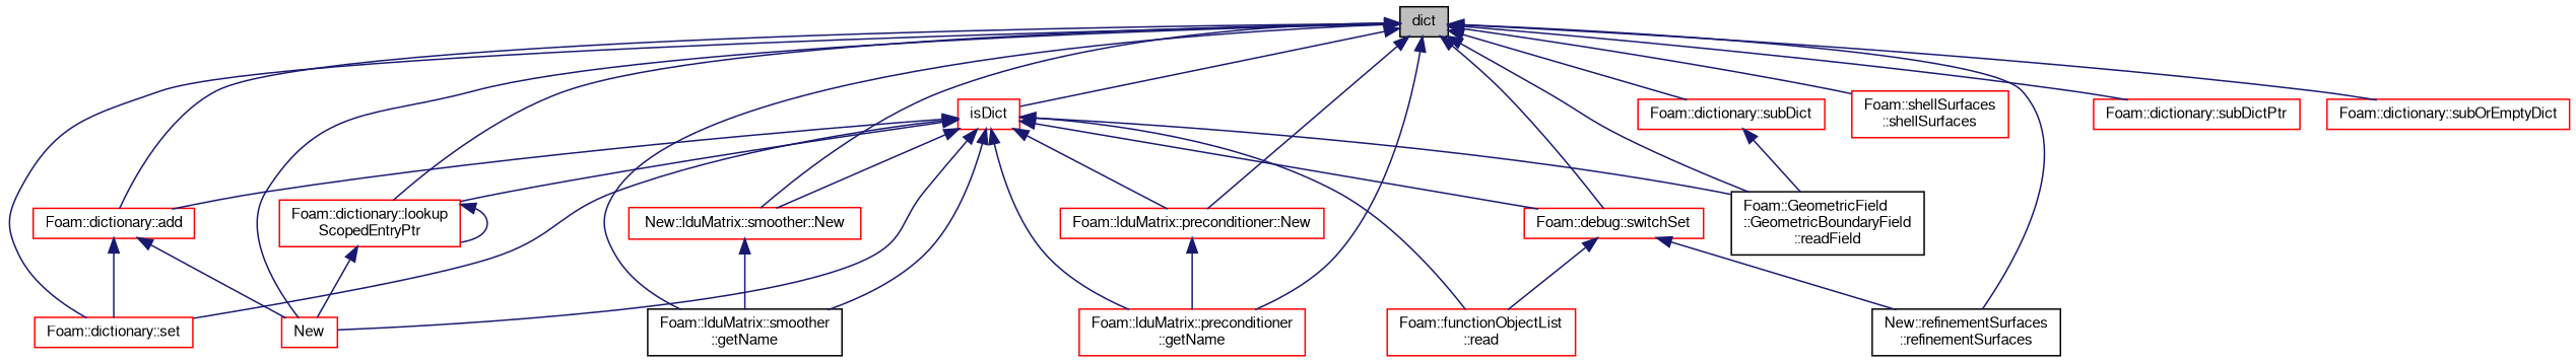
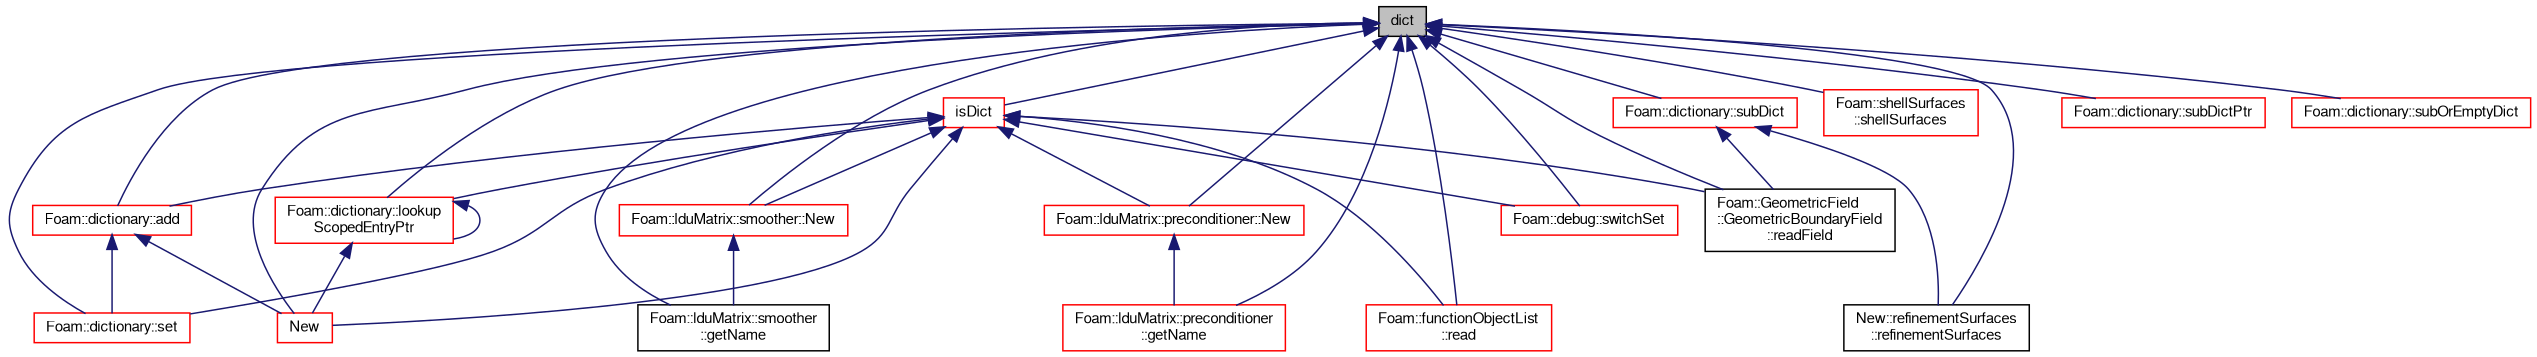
  digraph {
    rankdir=TB
    node [color=red fontname=FreeSans fontsize=10 shape=record]
    edge [color=midnightblue dir=back fontname=FreeSans fontsize=10 labelfontname=FreeSans labelfontsize=10 style=solid]
    n1 [color=black fillcolor=grey75 fontcolor=black height=0.2 label=dict style=filled width=0.4]
    n2 [height=0.2 label="Foam::dictionary::add" width=0.4]
    n3 [height=0.2 label=New width=0.4]
    n4 [height=0.2 label="Foam::dictionary::set" width=0.4]
    n5 [color=black height=0.2 label="Foam::lduMatrix::smoother\l::getName" width=0.4]
    n6 [height=0.2 label="Foam::lduMatrix::preconditioner\l::getName" width=0.4]
    n7 [height=0.2 label=isDict width=0.4]
    n8 [height=0.2 label="Foam::dictionary::lookup\lScopedEntryPtr" width=0.4]
-   n9 [height=0.2 label="New::lduMatrix::smoother::New" width=0.4]
+   n9 [height=0.2 label="Foam::lduMatrix::smoother::New" width=0.4]
    n10 [height=0.2 label="Foam::lduMatrix::preconditioner::New" width=0.4]
    n11 [height=0.2 label="Foam::functionObjectList\l::read" width=0.4]
    n12 [color=black height=0.2 label="Foam::GeometricField\l::GeometricBoundaryField\l::readField" width=0.4]
    n13 [height=0.2 label="Foam::debug::switchSet" width=0.4]
    n14 [color=black height=0.2 label="New::refinementSurfaces\l::refinementSurfaces" width=0.4]
    n15 [height=0.2 label="Foam::shellSurfaces\l::shellSurfaces" width=0.4]
    n16 [height=0.2 label="Foam::dictionary::subDict" width=0.4]
    n17 [height=0.2 label="Foam::dictionary::subDictPtr" width=0.4]
    n18 [height=0.2 label="Foam::dictionary::subOrEmptyDict" width=0.4]
    n1 -> n2
    n1 -> n3
    n1 -> n4
    n1 -> n5
    n1 -> n6
    n1 -> n7
    n1 -> n8
    n1 -> n9
    n1 -> n10
-   n13 -> n11
+   n1 -> n11
    n1 -> n12
    n1 -> n13
    n1 -> n14
    n1 -> n15
    n1 -> n16
    n1 -> n17
    n1 -> n18
    n2 -> n3
    n2 -> n4
    n7 -> n2
    n7 -> n3
    n7 -> n4
-   n7 -> n5
-   n7 -> n6
    n7 -> n8
    n7 -> n9
    n7 -> n10
    n7 -> n11
    n7 -> n12
    n7 -> n13
    n8 -> n3
    n8 -> n8
    n9 -> n5
    n10 -> n6
    n16 -> n12
-   n13 -> n14
+   n16 -> n14
  }
